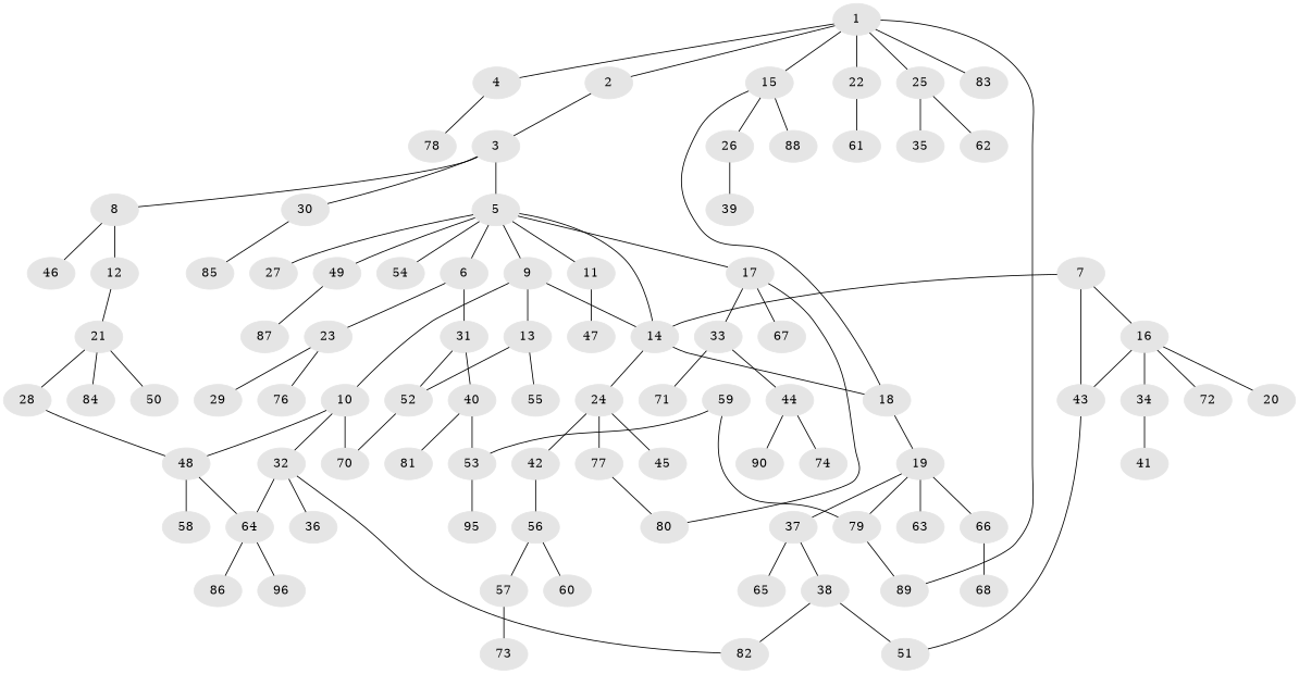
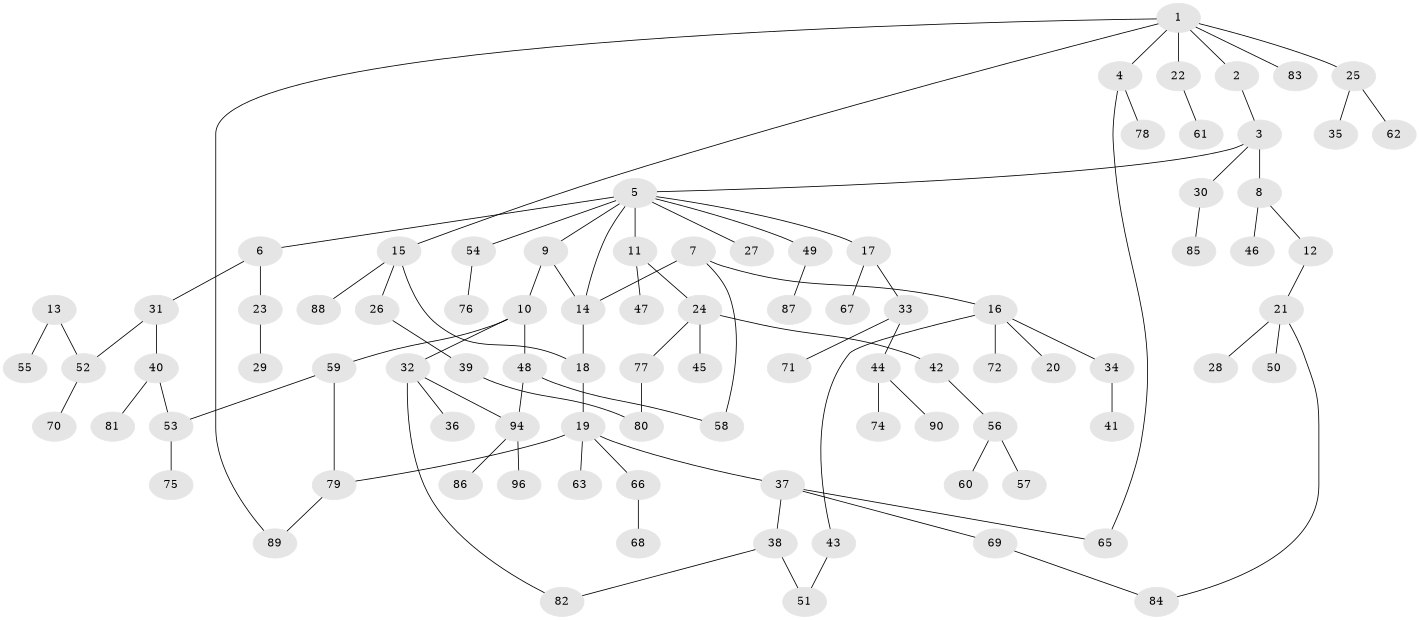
  graph {
    node [color=gray90 style=filled]
    1
    2
    4
    15
    22
    25
    83
    89
    3
    65
    78
    18
    26
    88
    61
    35
    62
    5
    8
    30
    6
    9
    11
    17
    27
    49
    54
    14
    12
    46
    85
    23
    31
    7
    16
    58
    10
    13
    24
    47
    33
    67
    80
    87
    29
    76
    52
    40
    20
    34
    43
    72
    21
    32
    48
    59
    55
    36
-   64
+   64 [label=94]
    82
    79
    53
    42
    45
    77
    28
    50
    84
    70
    19
    39
    41
    51
    44
    71
    37
    63
    66
    38
+   69
    68
    56
    81
    86
    n85 [label=96]
    74
    90
-   75 [label=95]
+   75
    57
    60
-   73
    1 -- 2
    1 -- 4
    1 -- 15
    1 -- 22
    1 -- 25
    1 -- 83
    1 -- 89
    2 -- 3
+   4 -- 65
    4 -- 78
    15 -- 18
    15 -- 26
    15 -- 88
    22 -- 61
    25 -- 35
    25 -- 62
    3 -- 5
    3 -- 8
    3 -- 30
    18 -- 19
    26 -- 39
    5 -- 6
    5 -- 9
    5 -- 11
    5 -- 17
    5 -- 27
    5 -- 49
    5 -- 54
    5 -- 14
    8 -- 12
    8 -- 46
    30 -- 85
    6 -- 23
    6 -- 31
    9 -- 14
    9 -- 10
-   9 -- 13
-   14 -- 24
+   11 -- 24
    11 -- 47
    17 -- 33
    17 -- 67
-   17 -- 80
+   39 -- 80
    49 -- 87
    14 -- 18
    12 -- 21
    23 -- 29
-   23 -- 76
+   54 -- 76
    31 -- 52
    31 -- 40
    7 -- 14
    7 -- 16
-   7 -- 43
+   7 -- 58
    16 -- 20
    16 -- 34
    16 -- 43
    16 -- 72
    10 -- 32
    10 -- 48
-   10 -- 70
+   10 -- 59
    13 -- 52
    13 -- 55
    24 -- 42
    24 -- 45
    24 -- 77
    33 -- 44
    33 -- 71
    52 -- 70
    40 -- 53
    40 -- 81
    34 -- 41
    43 -- 51
    21 -- 28
    21 -- 50
    21 -- 84
    32 -- 36
    32 -- 64
    32 -- 82
    48 -- 58
    48 -- 64
    59 -- 79
    59 -- 53
    64 -- 86
    64 -- n85
    79 -- 89
    53 -- 75
    42 -- 56
    77 -- 80
-   28 -- 48
    19 -- 79
    19 -- 37
    19 -- 63
    19 -- 66
    44 -- 74
    44 -- 90
    37 -- 65
    37 -- 38
+   37 -- 69
    66 -- 68
    38 -- 82
    38 -- 51
+   69 -- 84
    56 -- 57
    56 -- 60
-   57 -- 73
  }
